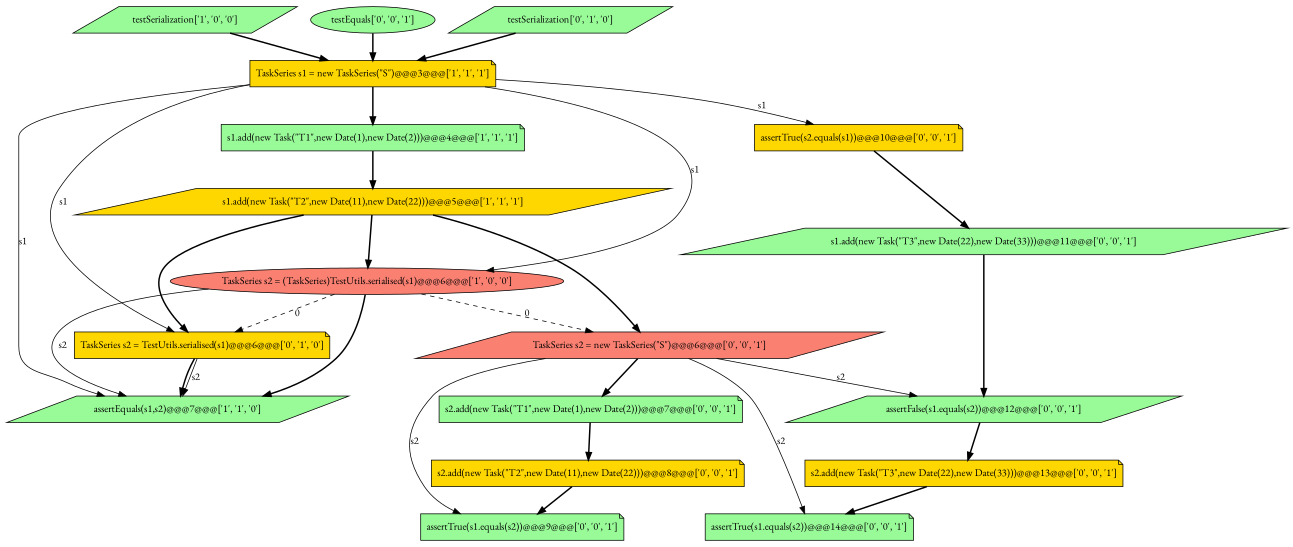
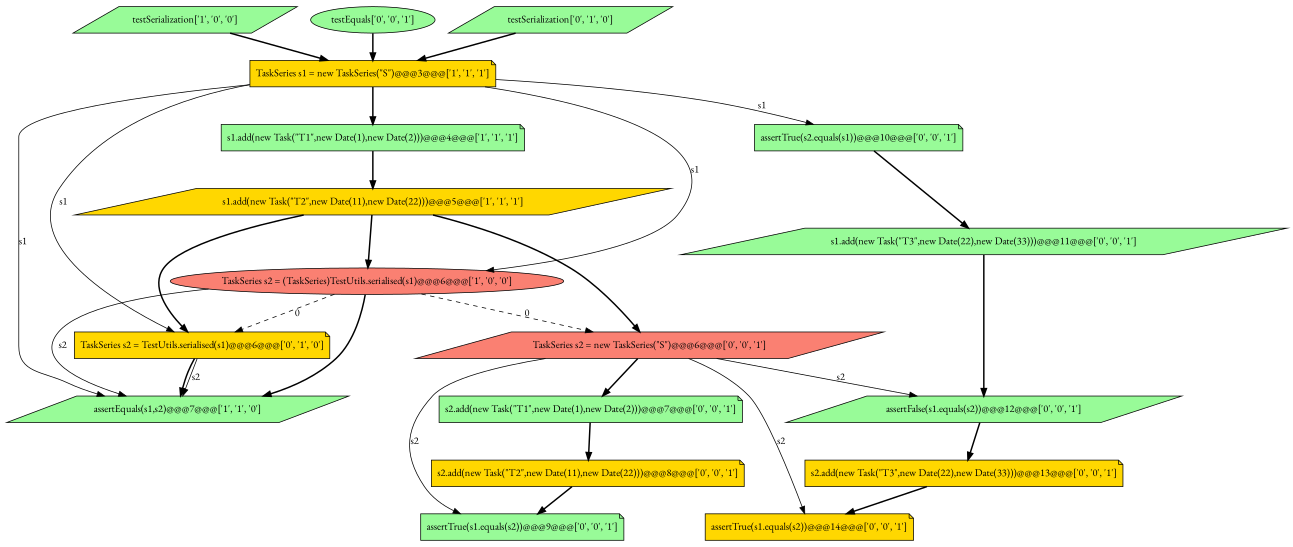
  digraph {
    fontname="EB Garamond"
    node [fillcolor=palegreen fontname="EB Garamond" shape=note style=filled]
    edge [fontname="EB Garamond" style=bold]
    n1 [fillcolor=gold label="TaskSeries s2 = TestUtils.serialised(s1)@@@6@@@['0', '1', '0']"]
    n2 [label="assertEquals(s1,s2)@@@7@@@['1', '1', '0']" shape=parallelogram]
    n3 [fillcolor=gold label="TaskSeries s1 = new TaskSeries(\"S\")@@@3@@@['1', '1', '1']"]
    n4 [fillcolor=salmon label="TaskSeries s2 = (TaskSeries)TestUtils.serialised(s1)@@@6@@@['1', '0', '0']" shape=ellipse]
-   n5 [fillcolor=gold label="assertTrue(s2.equals(s1))@@@10@@@['0', '0', '1']"]
+   n5 [label="assertTrue(s2.equals(s1))@@@10@@@['0', '0', '1']"]
    n6 [label="s1.add(new Task(\"T1\",new Date(1),new Date(2)))@@@4@@@['1', '1', '1']"]
    n7 [fillcolor=salmon label="TaskSeries s2 = new TaskSeries(\"S\")@@@6@@@['0', '0', '1']" shape=parallelogram]
    n8 [label="s1.add(new Task(\"T3\",new Date(22),new Date(33)))@@@11@@@['0', '0', '1']" shape=parallelogram]
    n9 [fillcolor=gold label="s1.add(new Task(\"T2\",new Date(11),new Date(22)))@@@5@@@['1', '1', '1']" shape=parallelogram]
    n10 [label="assertTrue(s1.equals(s2))@@@9@@@['0', '0', '1']"]
    n11 [fillcolor=gold label="s2.add(new Task(\"T3\",new Date(22),new Date(33)))@@@13@@@['0', '0', '1']"]
-   n12 [label="assertTrue(s1.equals(s2))@@@14@@@['0', '0', '1']"]
+   n12 [fillcolor=gold label="assertTrue(s1.equals(s2))@@@14@@@['0', '0', '1']"]
    n13 [label="s2.add(new Task(\"T1\",new Date(1),new Date(2)))@@@7@@@['0', '0', '1']"]
    n14 [label="assertFalse(s1.equals(s2))@@@12@@@['0', '0', '1']" shape=parallelogram]
    n15 [label="testSerialization['1', '0', '0']" shape=parallelogram]
    n16 [fillcolor=gold label="s2.add(new Task(\"T2\",new Date(11),new Date(22)))@@@8@@@['0', '0', '1']"]
    n17 [label="testEquals['0', '0', '1']" shape=ellipse]
    n18 [label="testSerialization['0', '1', '0']" shape=parallelogram]
    n1 -> n2 [label=s2 style=solid]
    n1 -> n2
    n3 -> n1 [label=s1 style=solid]
    n3 -> n2 [label=s1 style=solid]
    n3 -> n4 [label=s1 style=solid]
    n3 -> n5 [label=s1 style=solid]
    n3 -> n6
    n4 -> n1 [label=0 style=dashed]
    n4 -> n2 [label=s2 style=solid]
    n4 -> n2
    n4 -> n7 [label=0 style=dashed]
    n5 -> n8
    n6 -> n9
    n7 -> n10 [label=s2 style=solid]
    n7 -> n12 [label=s2 style=solid]
    n7 -> n13
    n7 -> n14 [label=s2 style=solid]
    n8 -> n14
    n9 -> n1
    n9 -> n4
    n9 -> n7
    n11 -> n12
    n13 -> n16
    n14 -> n11
    n15 -> n3
    n16 -> n10
    n17 -> n3
    n18 -> n3
  }
